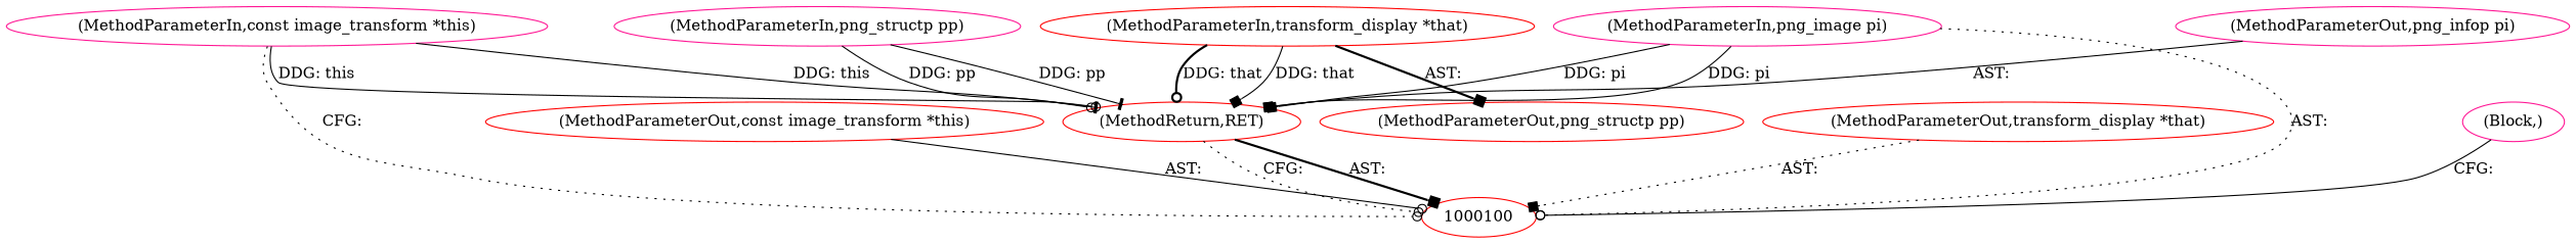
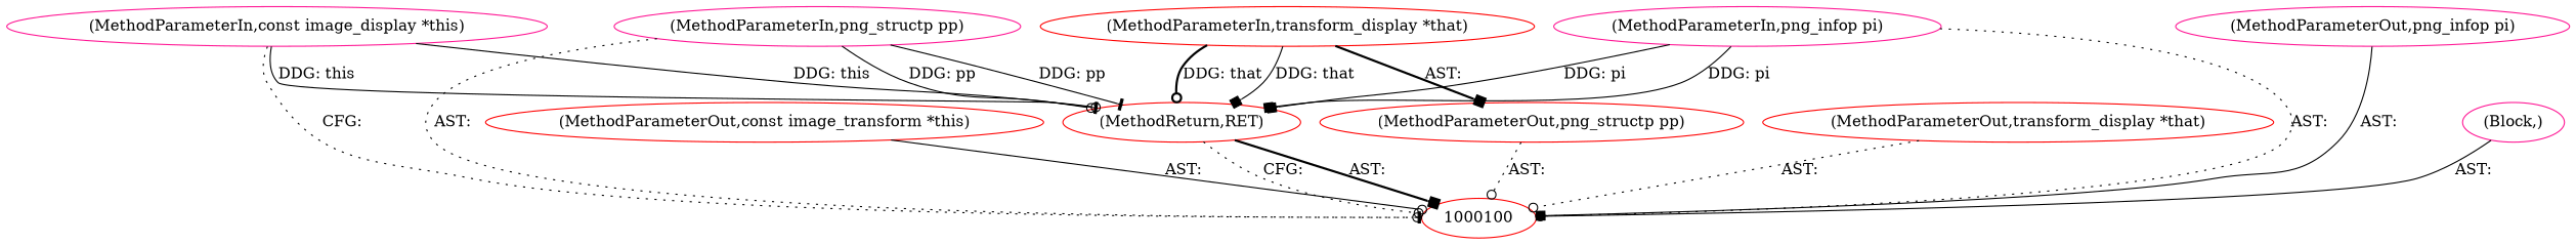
  digraph {
    node [color=red]
    edge [arrowhead=odot style=solid]
    n1 [label="(MethodReturn,RET)"]
    1000100
-   n3 [color=deeppink label="(MethodParameterIn,const image_transform *this)"]
+   n3 [color=deeppink label="(MethodParameterIn,const image_display *this)"]
    n4 [label="(MethodParameterOut,const image_transform *this)"]
    n5 [color=deeppink label="(MethodParameterIn,png_structp pp)"]
    n6 [label="(MethodParameterOut,png_structp pp)"]
    n7 [label="(MethodParameterIn,transform_display *that)"]
    n8 [label="(MethodParameterOut,transform_display *that)"]
-   n9 [color=deeppink label="(MethodParameterIn,png_image pi)"]
+   n9 [color=deeppink label="(MethodParameterIn,png_infop pi)"]
    n10 [color=deeppink label="(MethodParameterOut,png_infop pi)"]
    n11 [color=deeppink label="(Block,)"]
    n1 -> 1000100 [arrowhead=box label="AST: " style=bold]
    n1 -> 1000100 [label="CFG: " style=dotted]
    n3 -> n1 [label="DDG: this"]
    n3 -> n1 [arrowhead=tee label="DDG: this"]
    n3 -> 1000100 [label="CFG: " style=dotted]
    n4 -> 1000100 [label="AST: "]
    n5 -> n1 [label="DDG: pp"]
    n5 -> n1 [arrowhead=tee label="DDG: pp"]
+   n5 -> 1000100 [arrowhead=tee label="AST: " style=dotted]
+   n6 -> 1000100 [label="AST: " style=dotted]
    n7 -> n1 [label="DDG: that" style=bold]
    n7 -> n1 [arrowhead=box label="DDG: that"]
    n7 -> n6 [arrowhead=box label="AST: " style=bold]
-   n8 -> 1000100 [arrowhead=box label="AST: " style=dotted]
+   n8 -> 1000100 [label="AST: " style=dotted]
    n9 -> n1 [arrowhead=box label="DDG: pi"]
    n9 -> n1 [arrowhead=box label="DDG: pi"]
    n9 -> 1000100 [label="AST: " style=dotted]
-   n10 -> n1 [arrowhead=box label="AST: "]
-   n11 -> 1000100 [label="CFG: "]
+   n10 -> 1000100 [arrowhead=box label="AST: "]
+   n11 -> 1000100 [label="AST: "]
  }
